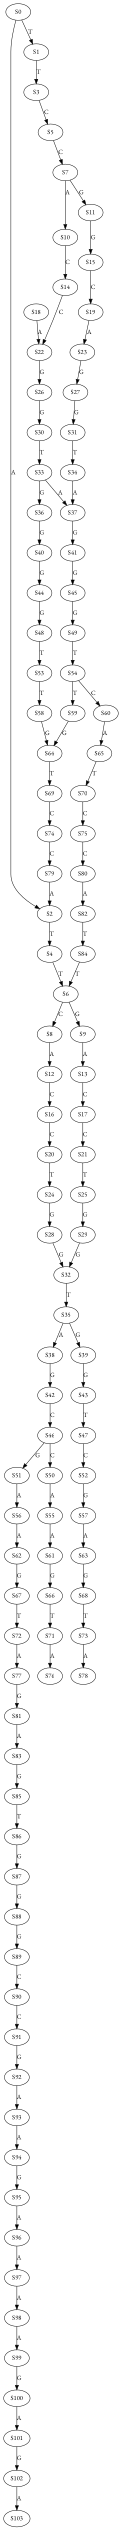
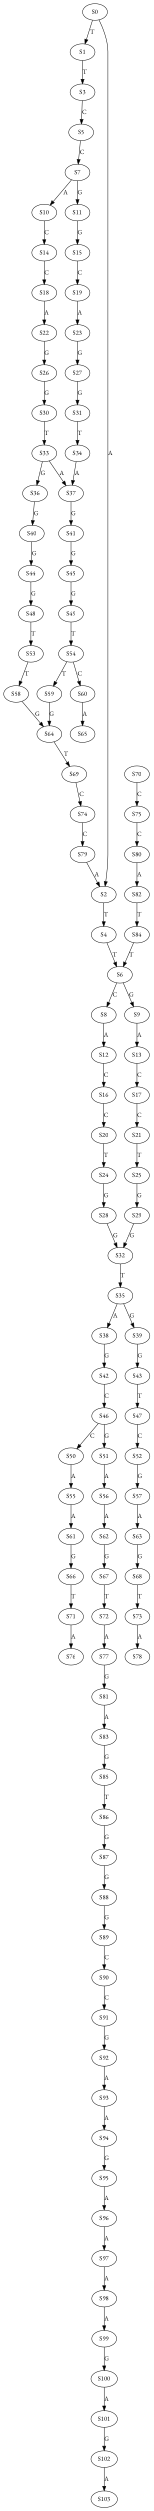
  strict digraph {
    fontname="EB Garamond"
    node [fontname="EB Garamond"]
    edge [fontname="EB Garamond"]
    S0
    S1
    S2
    S3
    S4
    S5
    S6
    S7
    S8
    S9
    S10
    S11
    S12
    S13
    S14
    S15
    S16
    S17
    S18
    S19
    S20
    S21
    S22
    S23
    S24
    S25
    S26
    S27
    S28
    S29
    S30
    S31
    S32
    S33
    S34
    S35
    S36
    S37
    S38
    S39
    S40
    S41
    S42
    S43
    S44
    S45
    S46
    S47
    S48
    S49
    S50
    S51
    S52
    S53
    S54
    S55
    S56
    S57
    S58
    S59
    S60
    S61
    S62
    S63
    S64
    S65
    S66
    S67
    S68
    S69
    S70
    S71
    S72
    S73
    S74
    S75
    S76
    S77
    S78
    S79
    S80
    S81
    S82
    S83
    S84
    S85
    S86
    S87
    S88
    S89
    S90
    S91
    S92
    S93
    S94
    S95
    S96
    S97
    S98
    S99
    S100
    S101
    S102
    S103
    S0 -> S1 [label=T]
    S0 -> S2 [label=A]
    S1 -> S3 [label=T]
    S2 -> S4 [label=T]
    S3 -> S5 [label=C]
    S4 -> S6 [label=T]
    S5 -> S7 [label=C]
    S6 -> S8 [label=C]
    S6 -> S9 [label=G]
    S7 -> S10 [label=A]
    S7 -> S11 [label=G]
    S8 -> S12 [label=A]
    S9 -> S13 [label=A]
    S10 -> S14 [label=C]
    S11 -> S15 [label=G]
    S12 -> S16 [label=C]
    S13 -> S17 [label=C]
-   S14 -> S22 [label=C]
+   S14 -> S18 [label=C]
    S15 -> S19 [label=C]
    S16 -> S20 [label=C]
    S17 -> S21 [label=C]
    S18 -> S22 [label=A]
    S19 -> S23 [label=A]
    S20 -> S24 [label=T]
    S21 -> S25 [label=T]
    S22 -> S26 [label=G]
    S23 -> S27 [label=G]
    S24 -> S28 [label=G]
    S25 -> S29 [label=G]
    S26 -> S30 [label=G]
    S27 -> S31 [label=G]
    S28 -> S32 [label=G]
    S29 -> S32 [label=G]
    S30 -> S33 [label=T]
    S31 -> S34 [label=T]
    S32 -> S35 [label=T]
    S33 -> S36 [label=G]
    S33 -> S37 [label=A]
    S34 -> S37 [label=A]
    S35 -> S38 [label=A]
    S35 -> S39 [label=G]
    S36 -> S40 [label=G]
    S37 -> S41 [label=G]
    S38 -> S42 [label=G]
    S39 -> S43 [label=G]
    S40 -> S44 [label=G]
    S41 -> S45 [label=G]
    S42 -> S46 [label=C]
    S43 -> S47 [label=T]
    S44 -> S48 [label=G]
    S45 -> S49 [label=G]
    S46 -> S50 [label=C]
    S46 -> S51 [label=G]
    S47 -> S52 [label=C]
    S48 -> S53 [label=T]
    S49 -> S54 [label=T]
    S50 -> S55 [label=A]
    S51 -> S56 [label=A]
    S52 -> S57 [label=G]
    S53 -> S58 [label=T]
    S54 -> S59 [label=T]
    S54 -> S60 [label=C]
    S55 -> S61 [label=A]
    S56 -> S62 [label=A]
    S57 -> S63 [label=A]
    S58 -> S64 [label=G]
    S59 -> S64 [label=G]
    S60 -> S65 [label=A]
    S61 -> S66 [label=G]
    S62 -> S67 [label=G]
    S63 -> S68 [label=G]
    S64 -> S69 [label=T]
-   S65 -> S70 [label=T]
    S66 -> S71 [label=T]
    S67 -> S72 [label=T]
    S68 -> S73 [label=T]
    S69 -> S74 [label=C]
    S70 -> S75 [label=C]
    S71 -> S76 [label=A]
    S72 -> S77 [label=A]
    S73 -> S78 [label=A]
    S74 -> S79 [label=C]
    S75 -> S80 [label=C]
    S77 -> S81 [label=G]
    S79 -> S2 [label=A]
    S80 -> S82 [label=A]
    S81 -> S83 [label=A]
    S82 -> S84 [label=T]
    S83 -> S85 [label=G]
    S84 -> S6 [label=T]
    S85 -> S86 [label=T]
    S86 -> S87 [label=G]
    S87 -> S88 [label=G]
    S88 -> S89 [label=G]
    S89 -> S90 [label=C]
    S90 -> S91 [label=C]
    S91 -> S92 [label=G]
    S92 -> S93 [label=A]
    S93 -> S94 [label=A]
    S94 -> S95 [label=G]
    S95 -> S96 [label=A]
    S96 -> S97 [label=A]
    S97 -> S98 [label=A]
    S98 -> S99 [label=A]
    S99 -> S100 [label=G]
    S100 -> S101 [label=A]
    S101 -> S102 [label=G]
    S102 -> S103 [label=A]
  }
